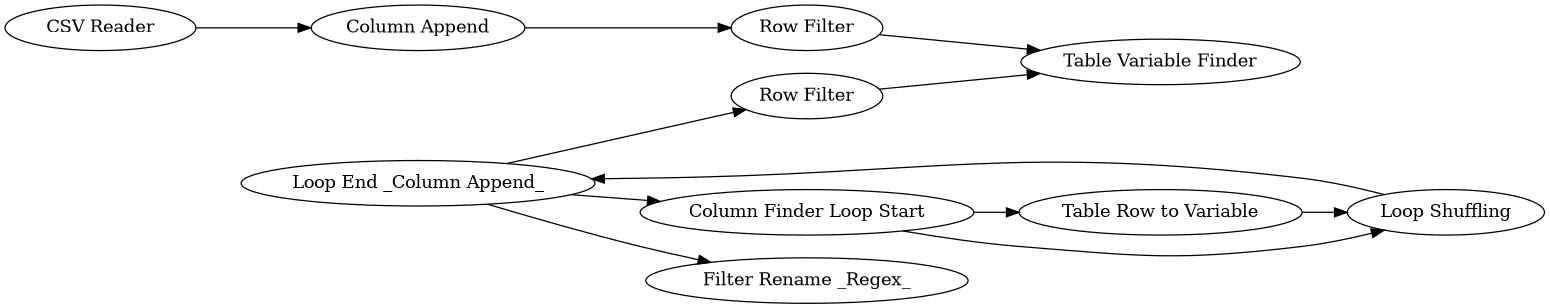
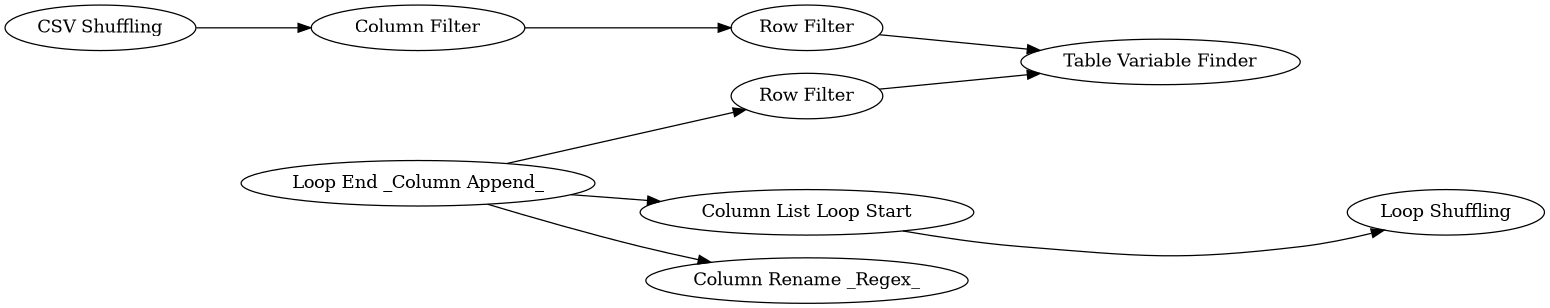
  digraph {
    rankdir=LR
-   n1 [label="CSV Reader"]
-   n2 [label="Column Append"]
+   n1 [label="CSV Shuffling"]
+   n2 [label="Column Filter"]
    n3 [label="Row Filter"]
-   n4 [label="Column Finder Loop Start"]
-   n5 [label="Table Row to Variable"]
+   n4 [label="Column List Loop Start"]
    n6 [label="Loop Shuffling"]
    n7 [label="Table Variable Finder"]
    n8 [label="Loop End _Column Append_"]
-   n9 [label="Filter Rename _Regex_"]
+   n9 [label="Column Rename _Regex_"]
    n10 [label="Row Filter"]
    n1 -> n2
    n2 -> n3
    n3 -> n7
-   n4 -> n5
    n4 -> n6
-   n5 -> n6
-   n6 -> n8
    n8 -> n4
    n8 -> n9
    n8 -> n10
    n10 -> n7
  }
